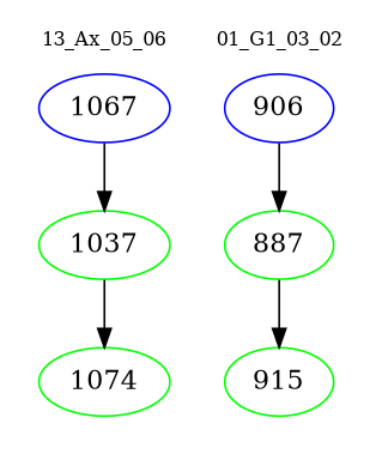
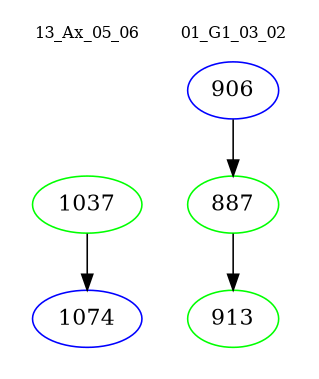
  digraph {
    fontname="DejaVu Serif"
    node [color=green fontname="DejaVu Serif"]
    edge [color=black fontname="DejaVu Serif"]
-   n1 [color=blue label=1067]
    n2 [label=1037]
-   n3 [label=1074]
+   n3 [color=blue label=1074]
    n4 [color=blue label=906]
    n5 [label=887]
-   n6 [label=915]
+   n6 [label=913]
    subgraph cluster_1 {
      color=white
      fontsize=10
      label="13_Ax_05_06"
-     n1
      n2
      n3
    }
    subgraph cluster_2 {
      color=white
      fontsize=10
      label="01_G1_03_02"
      n4
      n5
      n6
    }
-   n1 -> n2
    n2 -> n3
    n4 -> n5
    n5 -> n6
  }
